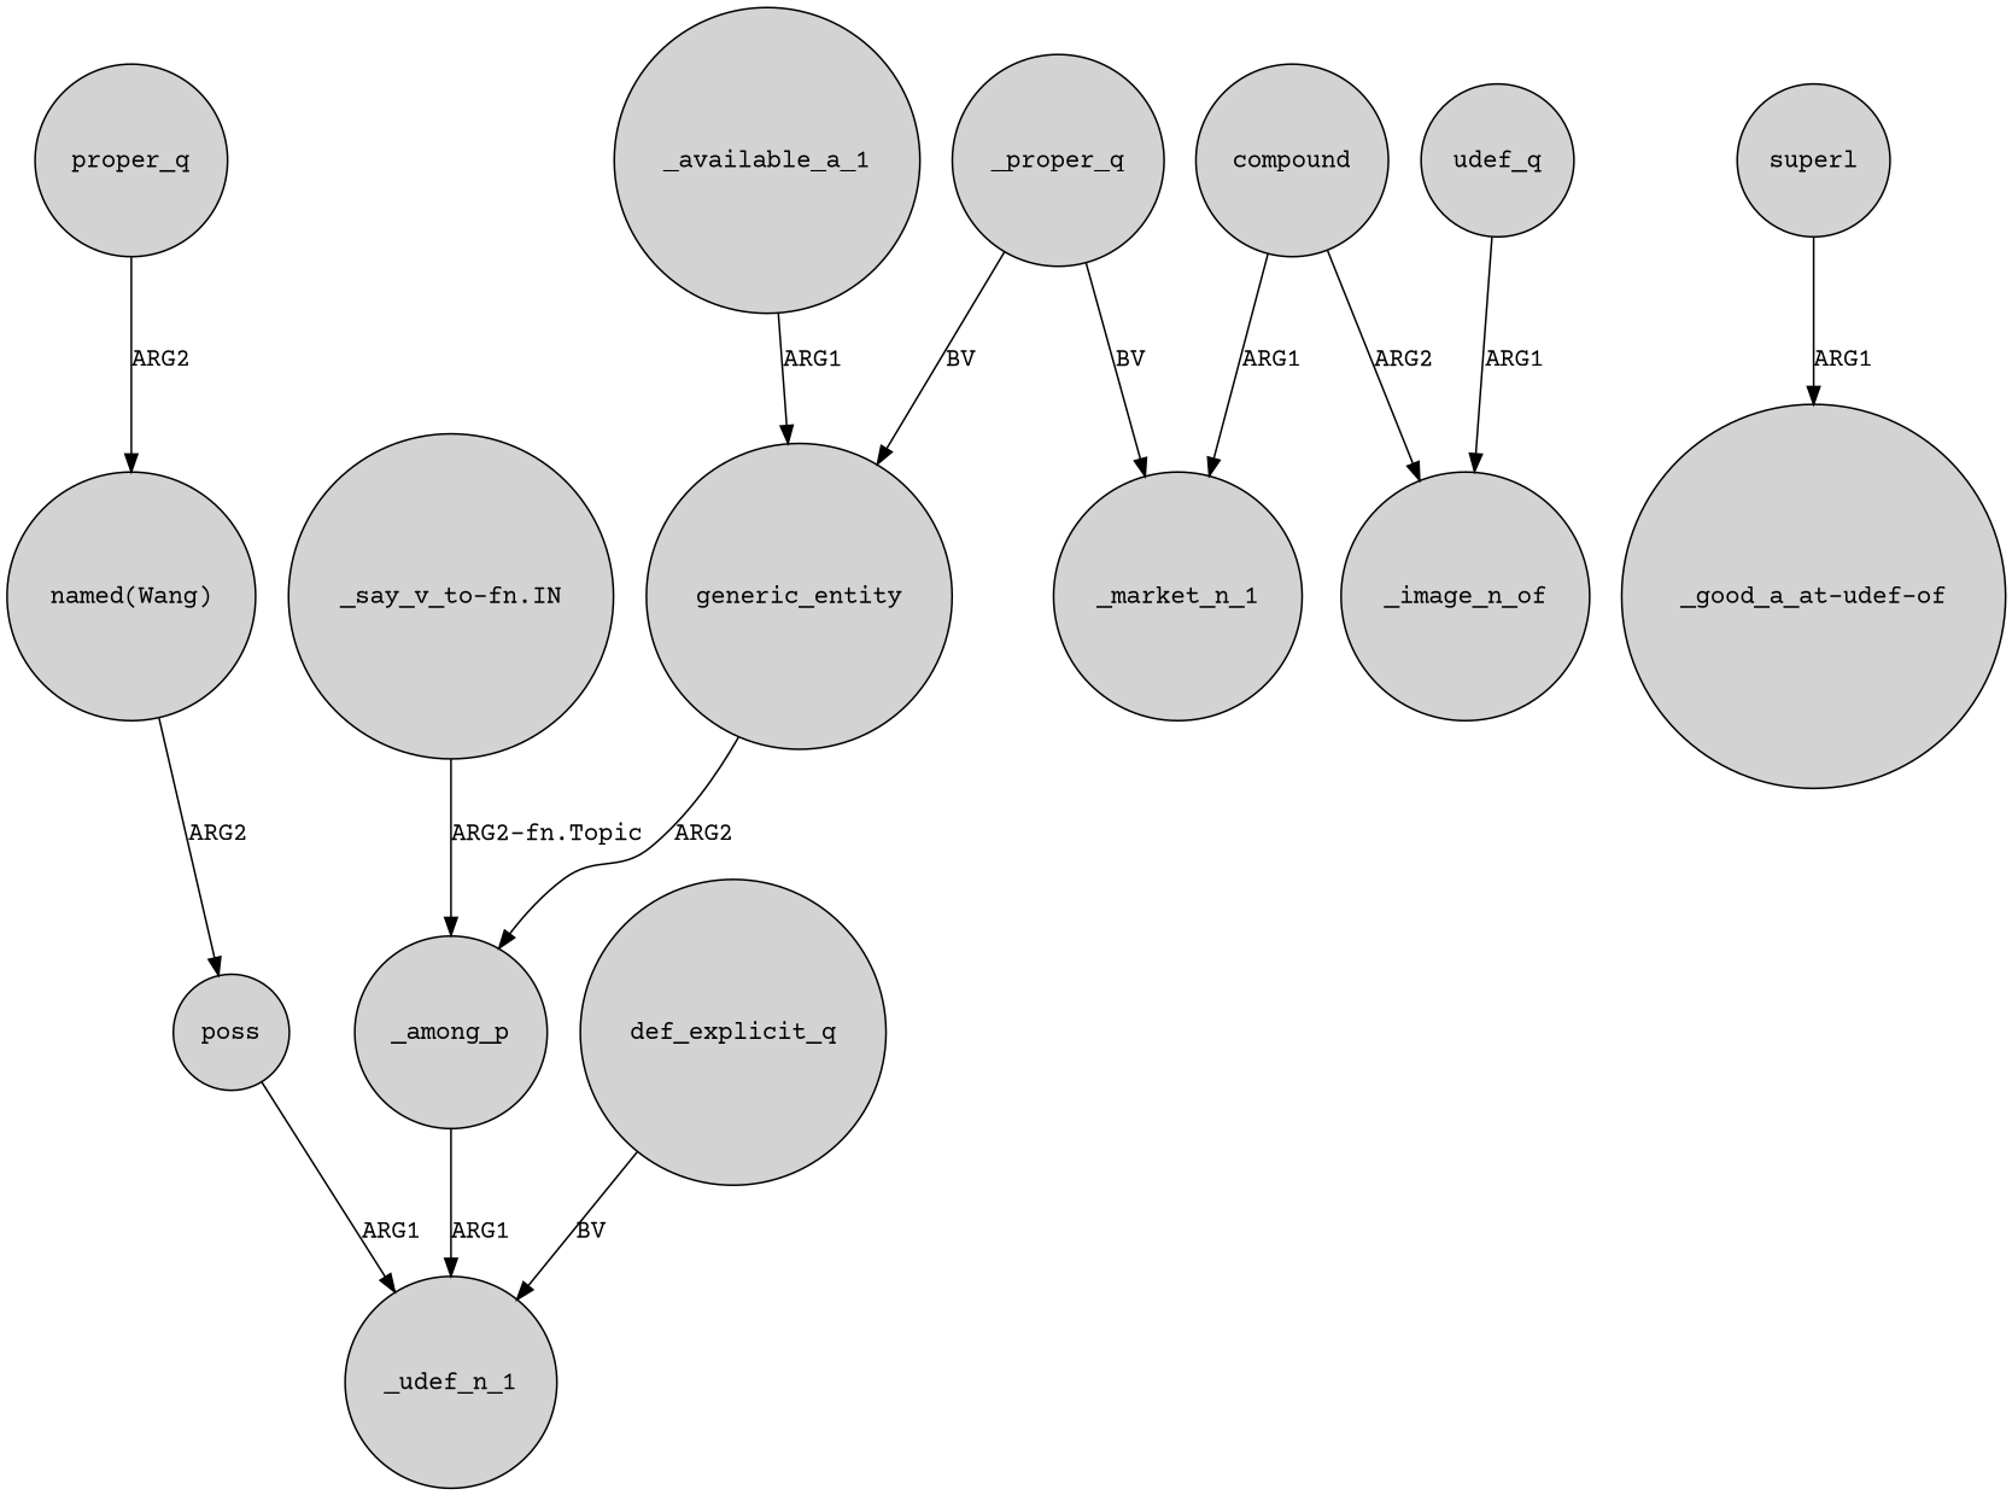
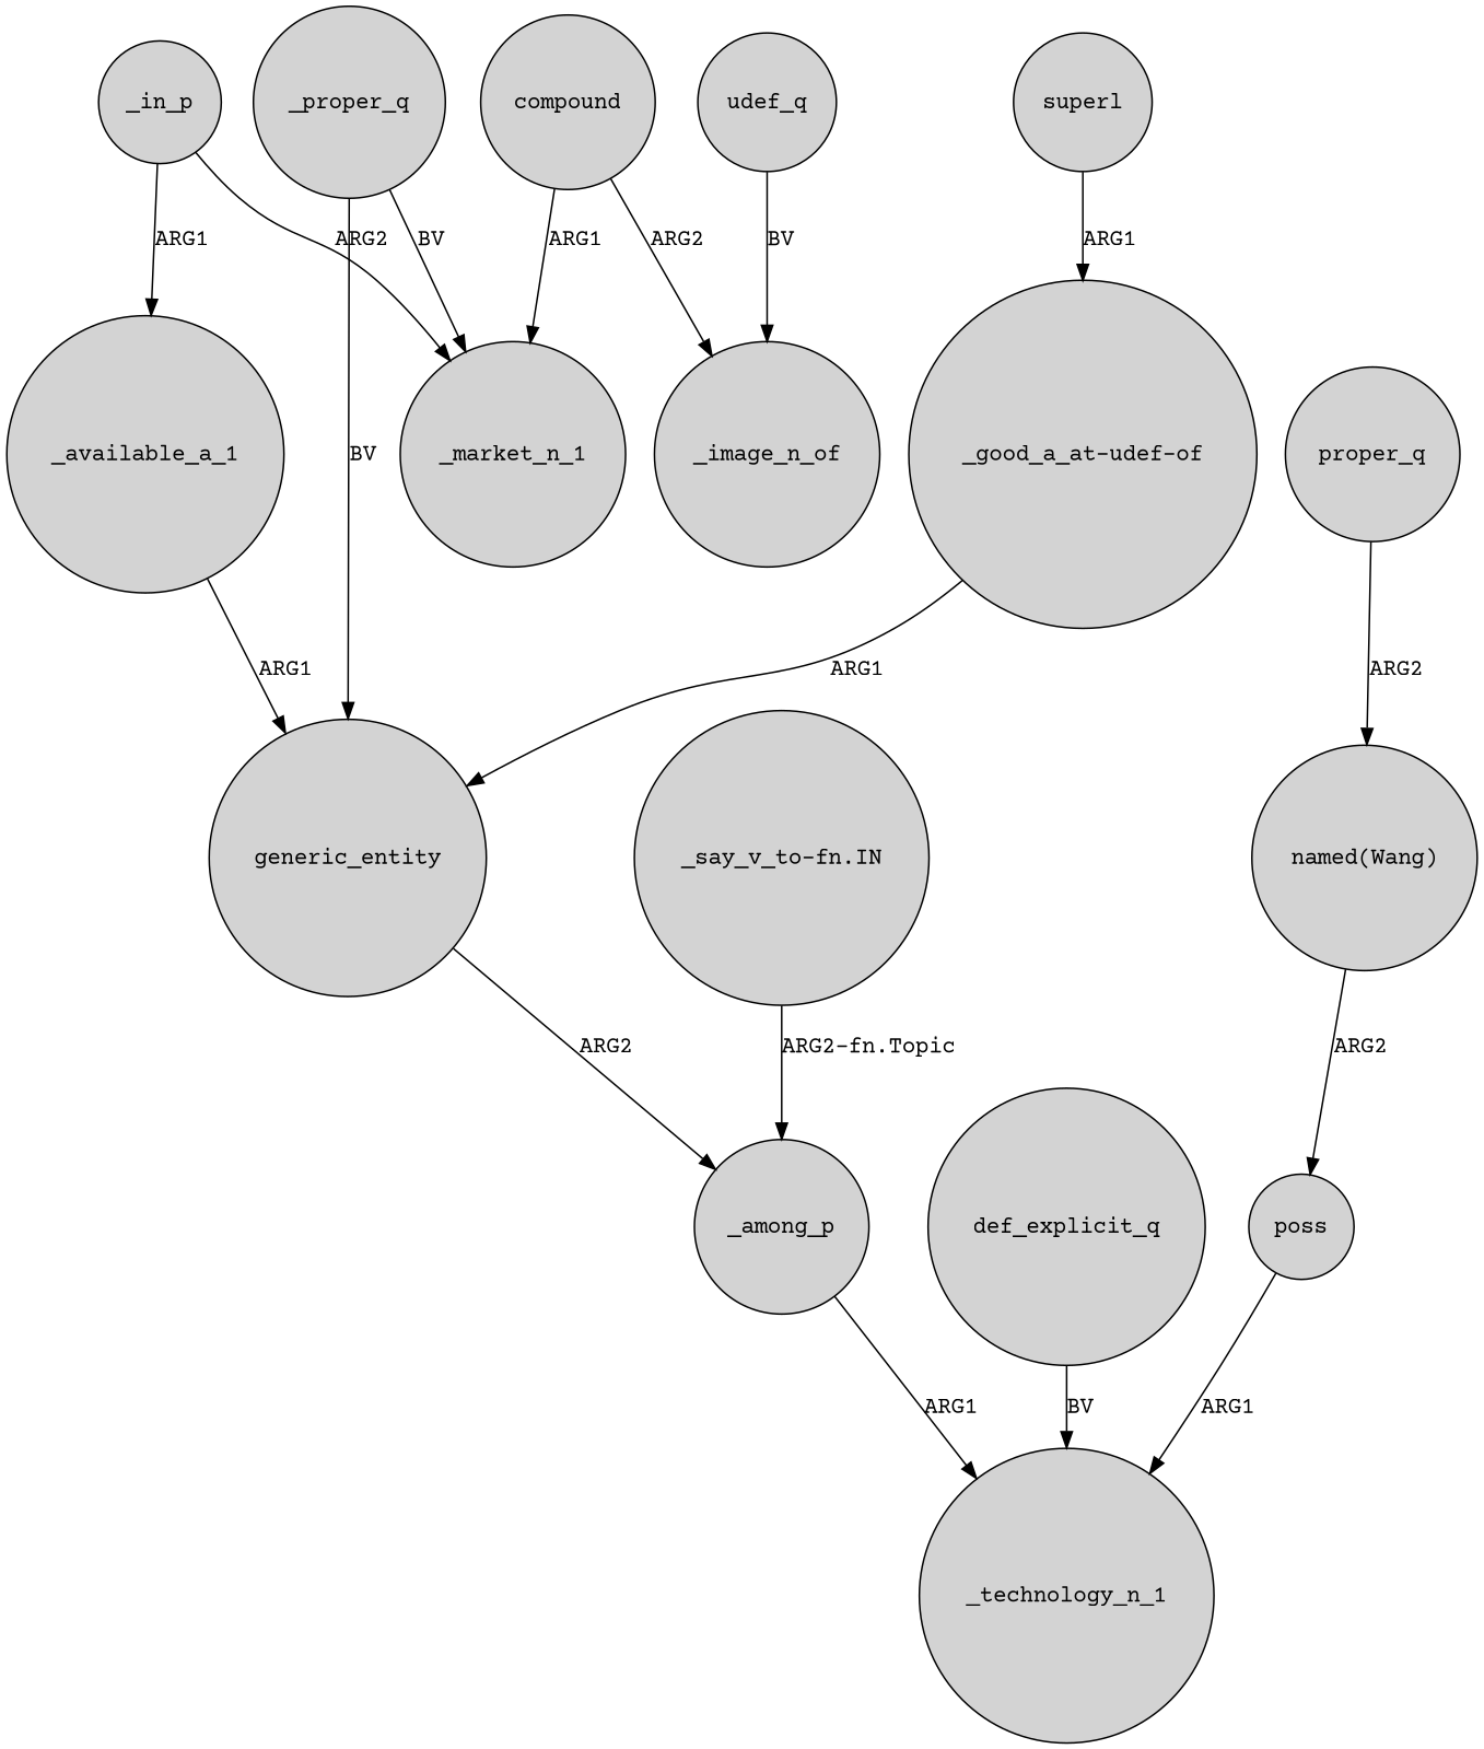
  digraph {
    fontname="Courier Prime"
    node [fontname="Courier Prime" shape=circle style=filled]
    edge [fontname="Courier Prime"]
    poss
-   _technology_n_1 [label=_udef_n_1]
+   _technology_n_1
    "named(Wang)"
    n4 [label=_proper_q]
    generic_entity
    _market_n_1
    _among_p
    "_say_v_to-fn.IN"
+   _in_p
    _available_a_1
    compound
    _image_n_of
    proper_q
    n14 [label="_good_a_at-udef-of"]
    superl
    udef_q
    def_explicit_q
    poss -> _technology_n_1 [label=ARG1]
    "named(Wang)" -> poss [label=ARG2]
    n4 -> generic_entity [label=BV]
    n4 -> _market_n_1 [label=BV]
    generic_entity -> _among_p [label=ARG2]
    _among_p -> _technology_n_1 [label=ARG1]
    "_say_v_to-fn.IN" -> _among_p [label="ARG2-fn.Topic"]
+   _in_p -> _market_n_1 [label=ARG2]
+   _in_p -> _available_a_1 [label=ARG1]
    _available_a_1 -> generic_entity [label=ARG1]
    compound -> _market_n_1 [label=ARG1]
    compound -> _image_n_of [label=ARG2]
    proper_q -> "named(Wang)" [label=ARG2]
+   n14 -> generic_entity [label=ARG1]
    superl -> n14 [label=ARG1]
-   udef_q -> _image_n_of [label=ARG1]
+   udef_q -> _image_n_of [label=BV]
    def_explicit_q -> _technology_n_1 [label=BV]
  }
